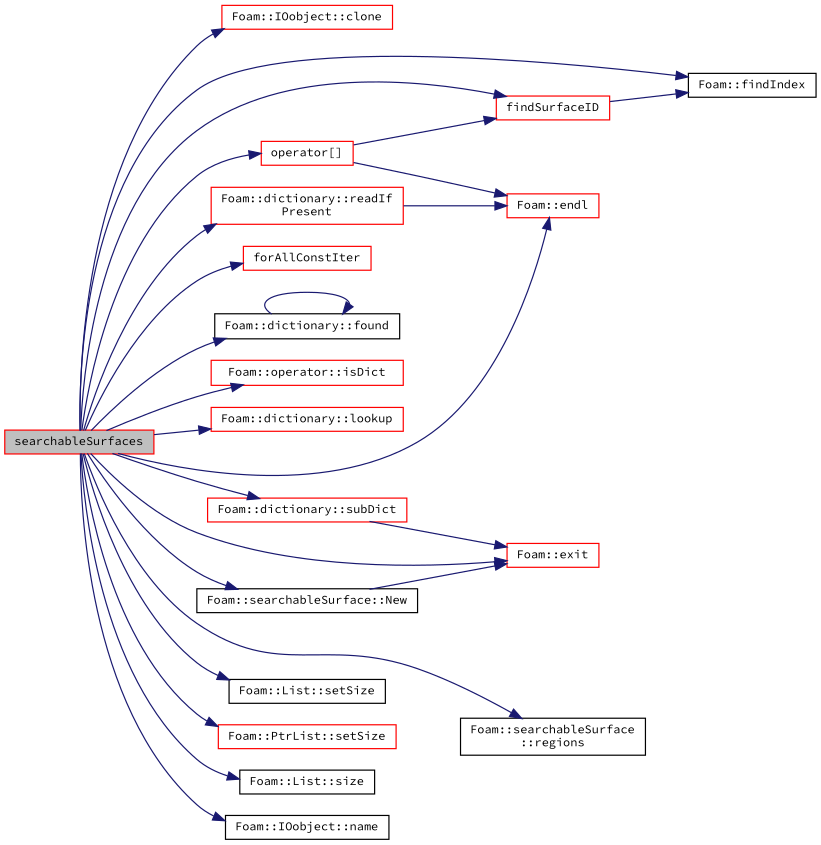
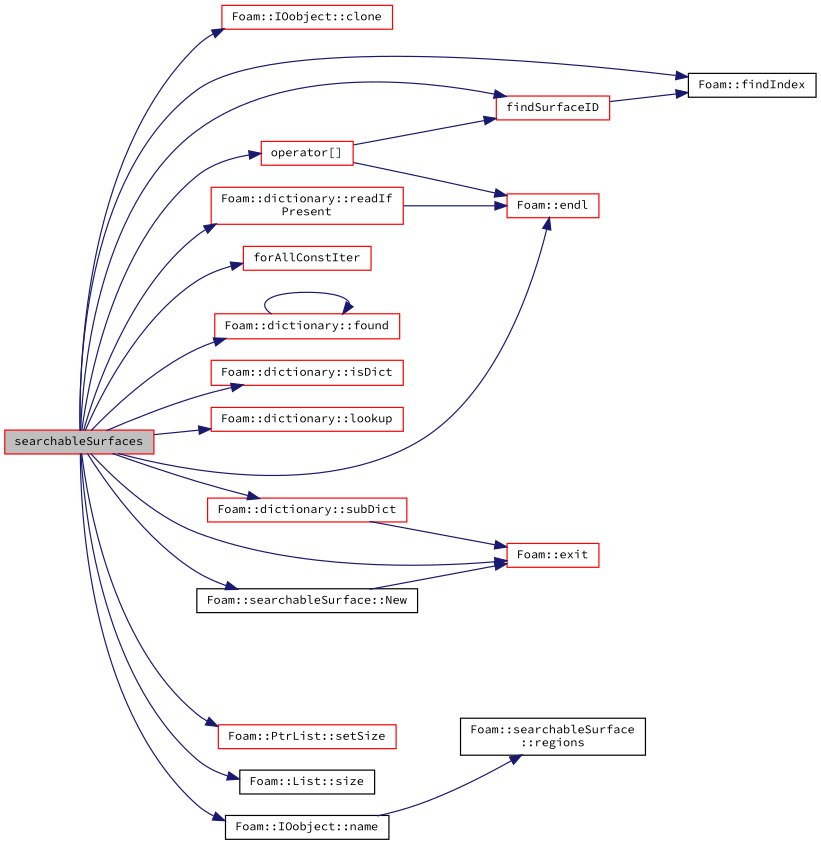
  digraph {
    fontname="Source Code Pro"
    rankdir=LR
    node [color=red fontname="Source Code Pro" fontsize=10 shape=record]
    edge [color=midnightblue fontname="Source Code Pro" fontsize=10 labelfontname=FreeSans labelfontsize=10 style=solid]
    n1 [fillcolor=grey75 fontcolor=black height=0.2 label=searchableSurfaces style=filled width=0.4]
    n2 [height=0.2 label="Foam::IOobject::clone" width=0.4]
    n3 [height=0.2 label="Foam::endl" width=0.4]
    n4 [height=0.2 label="Foam::exit" width=0.4]
    n5 [color=black height=0.2 label="Foam::findIndex" width=0.4]
    n6 [height=0.2 label=findSurfaceID width=0.4]
    n7 [height=0.2 label=forAllConstIter width=0.4]
-   n8 [color=black height=0.2 label="Foam::dictionary::found" width=0.4]
-   n9 [height=0.2 label="Foam::operator::isDict" width=0.4]
+   n8 [height=0.2 label="Foam::dictionary::found" width=0.4]
+   n9 [height=0.2 label="Foam::dictionary::isDict" width=0.4]
    n10 [height=0.2 label="Foam::dictionary::lookup" width=0.4]
    n11 [color=black height=0.2 label="Foam::IOobject::name" width=0.4]
    n12 [color=black height=0.2 label="Foam::searchableSurface::New" width=0.4]
    n13 [height=0.2 label="operator[]" width=0.4]
    n14 [height=0.2 label="Foam::dictionary::readIf\lPresent" width=0.4]
    n15 [color=black height=0.2 label="Foam::searchableSurface\l::regions" width=0.4]
-   n16 [color=black height=0.2 label="Foam::List::setSize" width=0.4]
    n17 [height=0.2 label="Foam::PtrList::setSize" width=0.4]
    n18 [color=black height=0.2 label="Foam::List::size" width=0.4]
    n19 [height=0.2 label="Foam::dictionary::subDict" width=0.4]
    n1 -> n2
    n1 -> n3
    n1 -> n4
    n1 -> n5
    n1 -> n6
    n1 -> n7
    n1 -> n8
    n1 -> n9
    n1 -> n10
    n1 -> n11
    n1 -> n12
    n1 -> n13
    n1 -> n14
-   n1 -> n15
-   n1 -> n16
+   n11 -> n15
    n1 -> n17
    n1 -> n18
    n1 -> n19
    n6 -> n5
    n8 -> n8
    n12 -> n4
    n13 -> n3
    n13 -> n6
    n14 -> n3
    n19 -> n4
  }
